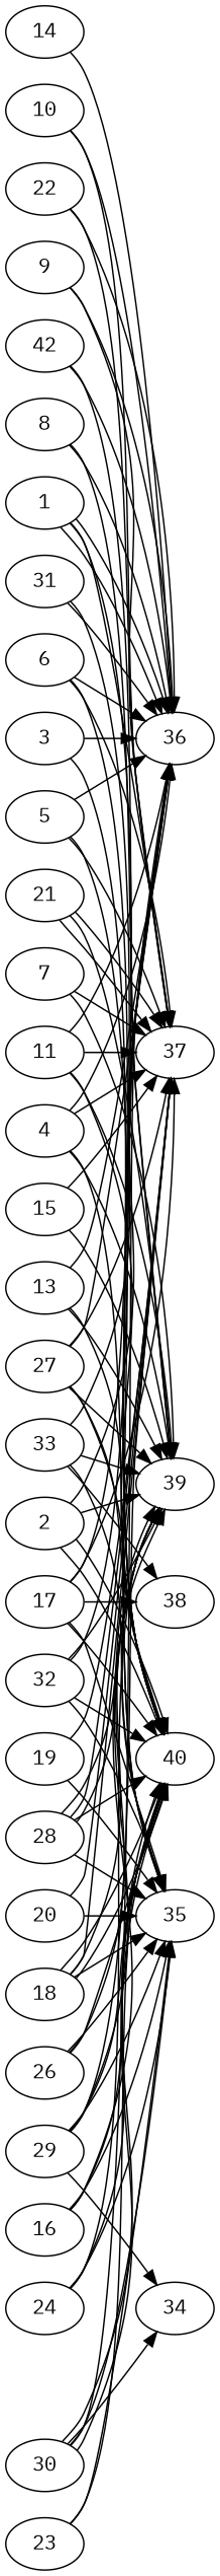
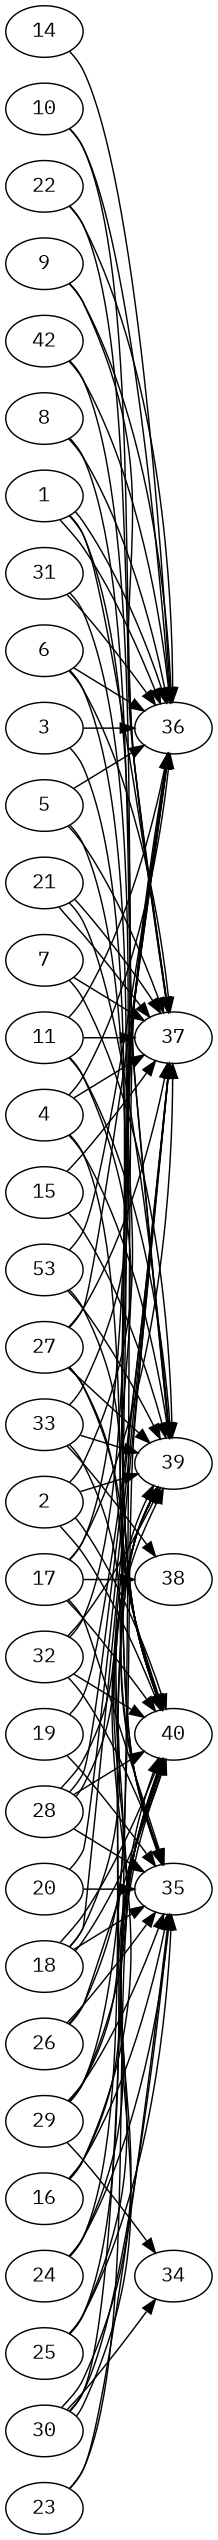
  digraph {
    fontname="IBM Plex Mono"
    rankdir=LR
    node [alpha=0.19 fontname="IBM Plex Mono"]
    edge [fontname="IBM Plex Mono"]
    1 [expect_size=20455424]
    36 [alpha=0.17 expect_size=10288128]
    37 [alpha=0.01 expect_size=35083264]
    40 [alpha=0.13 expect_size=40129536]
    2 [expect_size=28493824]
    39 [alpha=0.01 expect_size=21316608]
    3 [alpha=0.05 expect_size=51894272]
    4 [alpha=0.10 expect_size=22016000]
    35 [alpha=0.11 expect_size=16746496]
    5 [alpha=0.05 expect_size=7123968]
    6 [alpha=0.17 expect_size=15596544]
    7 [alpha=0.11 expect_size=45827072]
    8 [alpha=0.02 expect_size=9490432]
    9 [alpha=0.13 expect_size=11181056]
    10 [alpha=0.08 expect_size=51558400]
    11 [alpha=0.05 expect_size=12700672]
    n17 [alpha=0.05 expect_size=9911296 label=42]
-   13 [alpha=0.06 expect_size=8310784]
+   13 [alpha=0.06 expect_size=8310784 label=53]
    14 [alpha=0.11 expect_size=20221952]
    15 [alpha=0.03 expect_size=44648448]
    16 [alpha=0.15 expect_size=8835072]
    17 [alpha=0.10 expect_size=49743872]
    38 [alpha=0.15 expect_size=37343232]
    18 [alpha=0.02 expect_size=28316672]
    19 [alpha=0.02 expect_size=34119680]
    20 [alpha=0.07 expect_size=17026048]
    21 [alpha=0.18 expect_size=34967552]
    22 [expect_size=45910016]
    23 [alpha=0.00 expect_size=11699200]
    24 [alpha=0.08 expect_size=26588160]
+   25 [alpha=0.17 expect_size=51422208]
    26 [alpha=0.11 expect_size=11731968]
    27 [alpha=0.01 expect_size=48036864]
    28 [alpha=0.13 expect_size=24111104]
    29 [alpha=0.08 expect_size=27890688]
    34 [alpha=0.07 expect_size=44102656]
    30 [alpha=0.02 expect_size=32660480]
    31 [alpha=0.20 expect_size=48927744]
    32 [expect_size=44720128]
    33 [alpha=0.00 expect_size=43289600]
    1 -> 36
    1 -> 36
    1 -> 37
    1 -> 40
    2 -> 36
    2 -> 40
    2 -> 40
    2 -> 39
    3 -> 36
    3 -> 40
    4 -> 36
    4 -> 37
    4 -> 39
    4 -> 35
    5 -> 36
    5 -> 37
    5 -> 35
    6 -> 36
    6 -> 37
    6 -> 40
    7 -> 37
    7 -> 39
    8 -> 36
    8 -> 39
    9 -> 36
    9 -> 37
    10 -> 36
    10 -> 37
    11 -> 36
    11 -> 37
    11 -> 40
    11 -> 39
    n17 -> 36
    n17 -> 39
    13 -> 36
    13 -> 40
    13 -> 39
    14 -> 36
    15 -> 37
    15 -> 39
    16 -> 40
    16 -> 39
    16 -> 35
    17 -> 36
    17 -> 37
    17 -> 40
    17 -> 35
    17 -> 38
    18 -> 37
    18 -> 40
    18 -> 40
    18 -> 39
    18 -> 35
    19 -> 37
    19 -> 35
    20 -> 37
    20 -> 35
    21 -> 37
    21 -> 37
    21 -> 39
    22 -> 36
    22 -> 37
    23 -> 40
    23 -> 35
    24 -> 40
    24 -> 39
    24 -> 35
+   25 -> 40
+   25 -> 39
+   25 -> 35
    26 -> 40
    26 -> 39
    26 -> 35
    27 -> 36
    27 -> 37
    27 -> 40
    27 -> 39
    27 -> 35
    28 -> 37
    28 -> 40
    28 -> 39
    28 -> 39
    28 -> 35
    29 -> 37
    29 -> 40
    29 -> 39
    29 -> 35
    29 -> 34
    30 -> 36
    30 -> 40
    30 -> 40
    30 -> 35
    30 -> 34
    31 -> 36
    31 -> 40
    32 -> 36
    32 -> 40
    32 -> 39
    32 -> 35
    33 -> 36
    33 -> 39
    33 -> 35
    33 -> 38
  }
